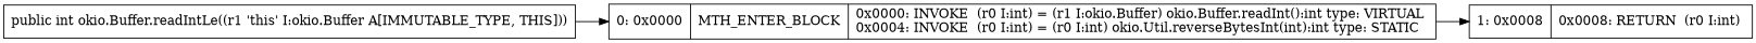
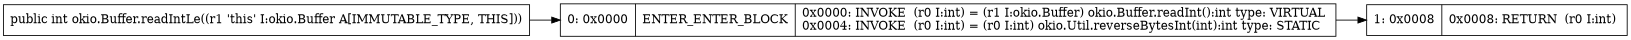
  digraph {
    rankdir=LR
    node [shape=record]
-   n1 [label="{0\:\ 0x0000|MTH_ENTER_BLOCK\l|0x0000: INVOKE  (r0 I:int) = (r1 I:okio.Buffer) okio.Buffer.readInt():int type: VIRTUAL \l0x0004: INVOKE  (r0 I:int) = (r0 I:int) okio.Util.reverseBytesInt(int):int type: STATIC \l}"]
+   n1 [label="{0\:\ 0x0000|ENTER_ENTER_BLOCK\l|0x0000: INVOKE  (r0 I:int) = (r1 I:okio.Buffer) okio.Buffer.readInt():int type: VIRTUAL \l0x0004: INVOKE  (r0 I:int) = (r0 I:int) okio.Util.reverseBytesInt(int):int type: STATIC \l}"]
    n2 [label="{1\:\ 0x0008|0x0008: RETURN  (r0 I:int) \l}"]
    n3 [label="{public int okio.Buffer.readIntLe((r1 'this' I:okio.Buffer A[IMMUTABLE_TYPE, THIS])) }"]
    n1 -> n2
    n3 -> n1
  }
